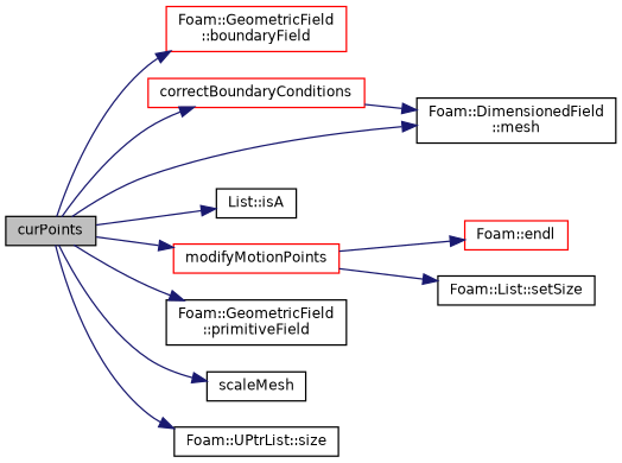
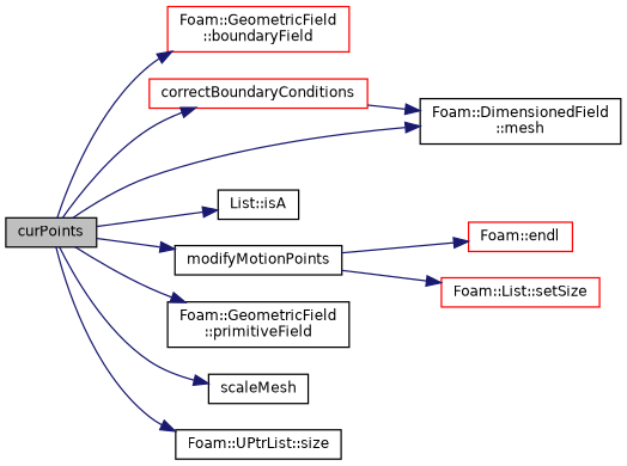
  digraph {
    rankdir=LR
    node [color=black fontname=Helvetica fontsize=10 shape=record]
    edge [color=midnightblue fontname=Helvetica fontsize=10 labelfontname=Helvetica labelfontsize=10 style=solid]
    n1 [fillcolor=grey75 fontcolor=black height=0.2 label=curPoints style=filled width=0.4]
    n2 [color=red height=0.2 label="Foam::GeometricField\l::boundaryField" width=0.4]
    n3 [color=red height=0.2 label=correctBoundaryConditions width=0.4]
    n4 [height=0.2 label="Foam::DimensionedField\l::mesh" width=0.4]
    n5 [height=0.2 label="List::isA" width=0.4]
-   n6 [color=red height=0.2 label=modifyMotionPoints width=0.4]
+   n6 [height=0.2 label=modifyMotionPoints width=0.4]
    n7 [height=0.2 label="Foam::GeometricField\l::primitiveField" width=0.4]
    n8 [height=0.2 label=scaleMesh width=0.4]
    n9 [height=0.2 label="Foam::UPtrList::size" width=0.4]
    n10 [color=red height=0.2 label="Foam::endl" width=0.4]
-   n11 [height=0.2 label="Foam::List::setSize" width=0.4]
+   n11 [color=red height=0.2 label="Foam::List::setSize" width=0.4]
    n1 -> n2
    n1 -> n3
    n1 -> n4
    n1 -> n5
    n1 -> n6
    n1 -> n7
    n1 -> n8
    n1 -> n9
    n3 -> n4
    n6 -> n10
    n6 -> n11
  }
